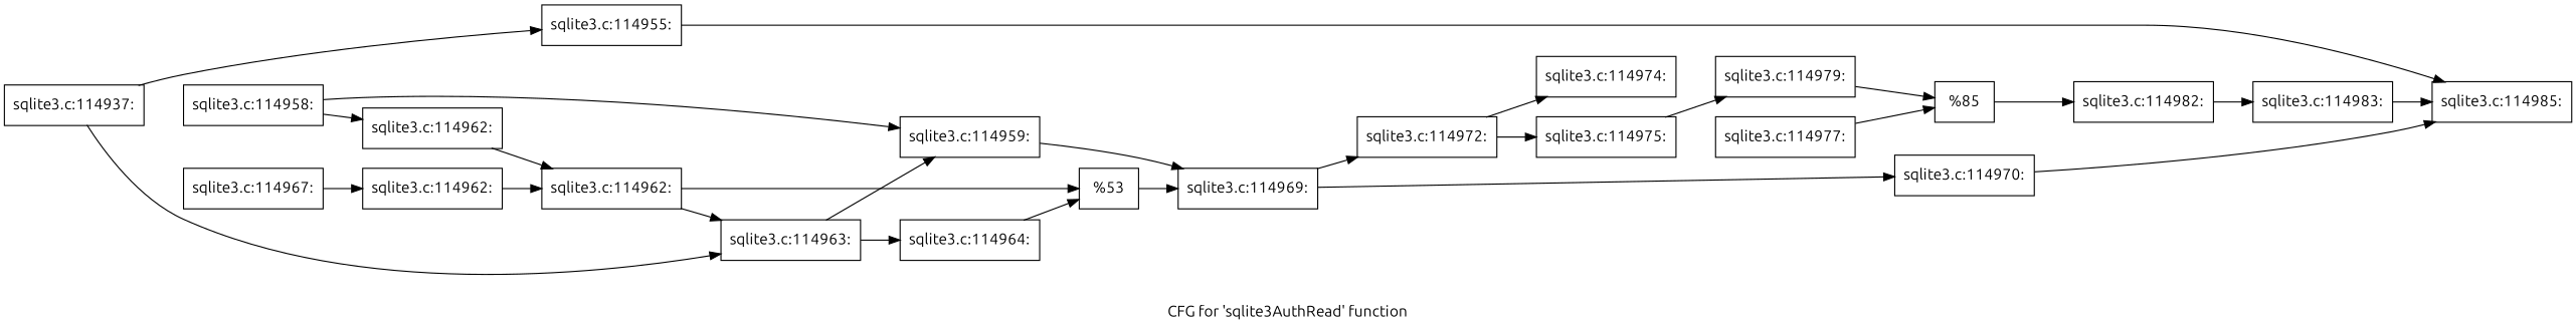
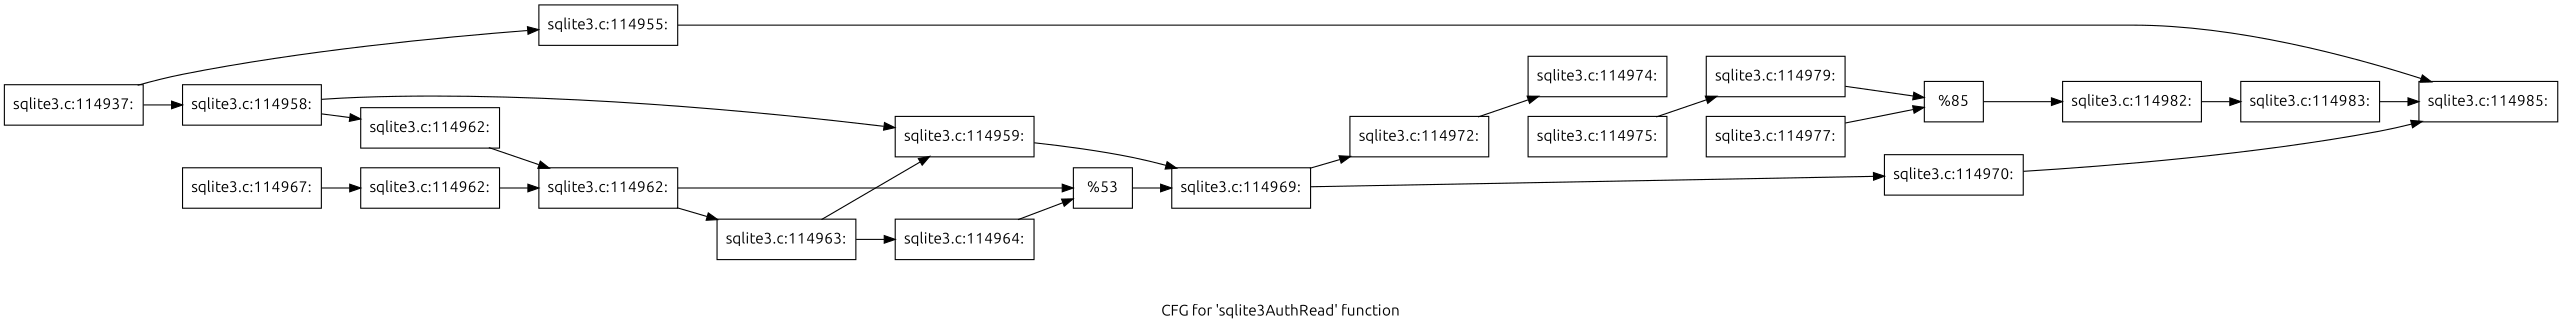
  digraph {
    fontname=Ubuntu
    label="CFG for 'sqlite3AuthRead' function"
    rankdir=LR
    node [fontname=Ubuntu shape=record]
    edge [fontname=Ubuntu]
    n1 [label="{sqlite3.c:114937:}"]
    n2 [label="{sqlite3.c:114955:}"]
    n3 [label="{sqlite3.c:114958:}"]
    n4 [label="{sqlite3.c:114985:}"]
    n5 [label="{sqlite3.c:114959:}"]
    n6 [label="{sqlite3.c:114962:}"]
    n7 [label="{sqlite3.c:114969:}"]
    n8 [label="{sqlite3.c:114962:}"]
    n9 [label="{sqlite3.c:114970:}"]
    n10 [label="{sqlite3.c:114972:}"]
    n11 [label="{sqlite3.c:114963:}"]
    n12 [label="{%53}"]
    n13 [label="{sqlite3.c:114974:}"]
    n14 [label="{sqlite3.c:114975:}"]
    n15 [label="{sqlite3.c:114964:}"]
    n16 [label="{sqlite3.c:114967:}"]
    n17 [label="{sqlite3.c:114962:}"]
    n18 [label="{sqlite3.c:114979:}"]
    n19 [label="{sqlite3.c:114982:}"]
    n20 [label="{sqlite3.c:114983:}"]
    n21 [label="{sqlite3.c:114977:}"]
    n22 [label="{%85}"]
    n1 -> n2
-   n1 -> n11
+   n1 -> n3
    n2 -> n4
    n3 -> n5
    n3 -> n6
    n5 -> n7
    n6 -> n8
    n7 -> n9
    n7 -> n10
    n8 -> n11
    n8 -> n12
    n9 -> n4
    n10 -> n13
-   n10 -> n14
    n11 -> n5
    n11 -> n15
    n12 -> n7
    n14 -> n18
    n15 -> n12
    n16 -> n17
    n17 -> n8
    n18 -> n22
    n19 -> n20
    n20 -> n4
    n21 -> n22
    n22 -> n19
  }
